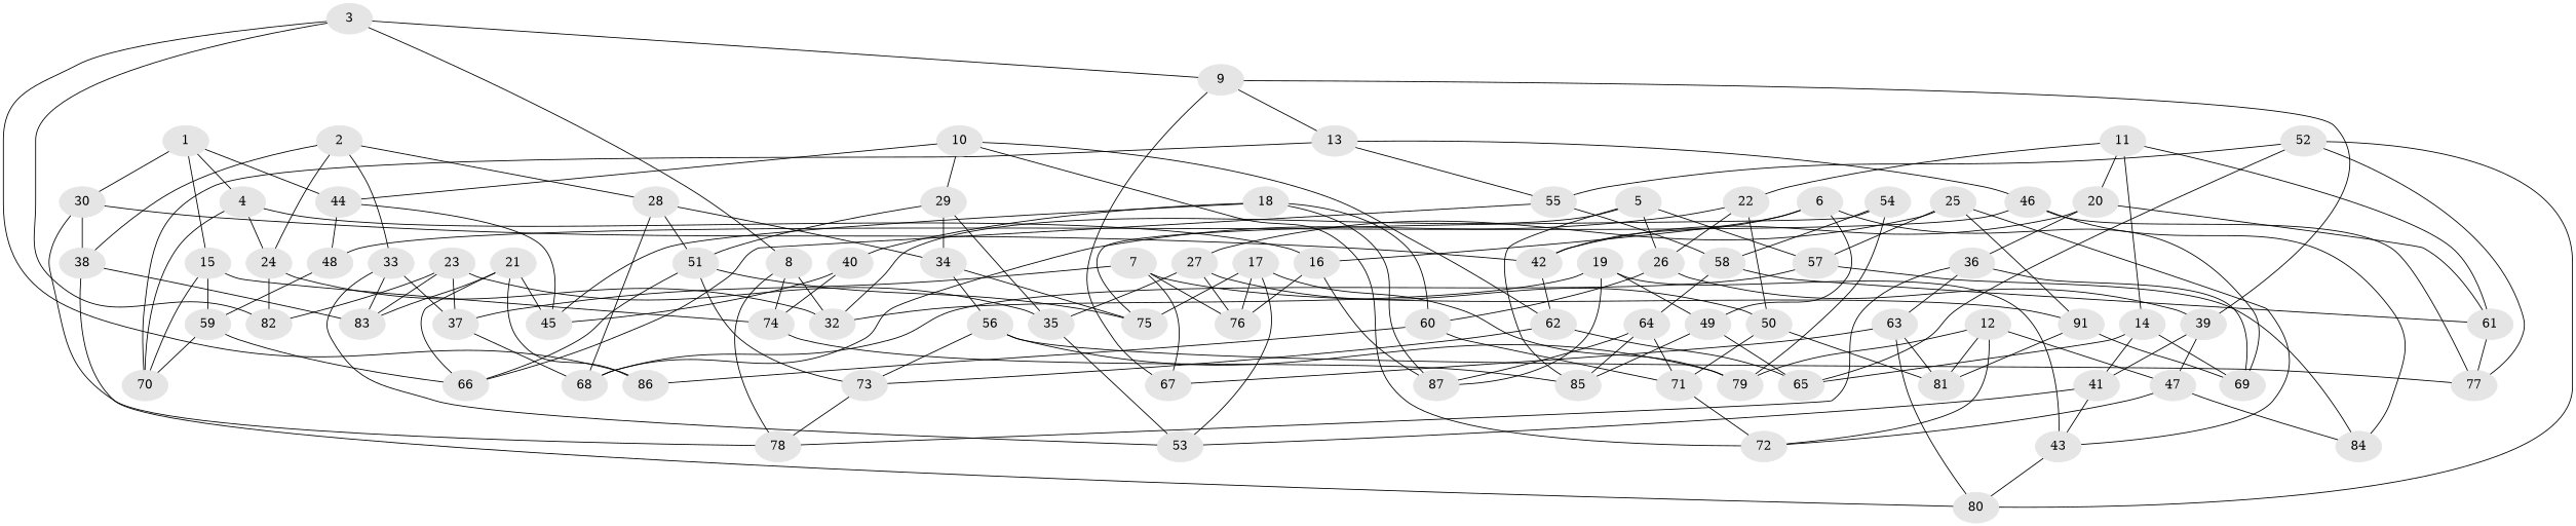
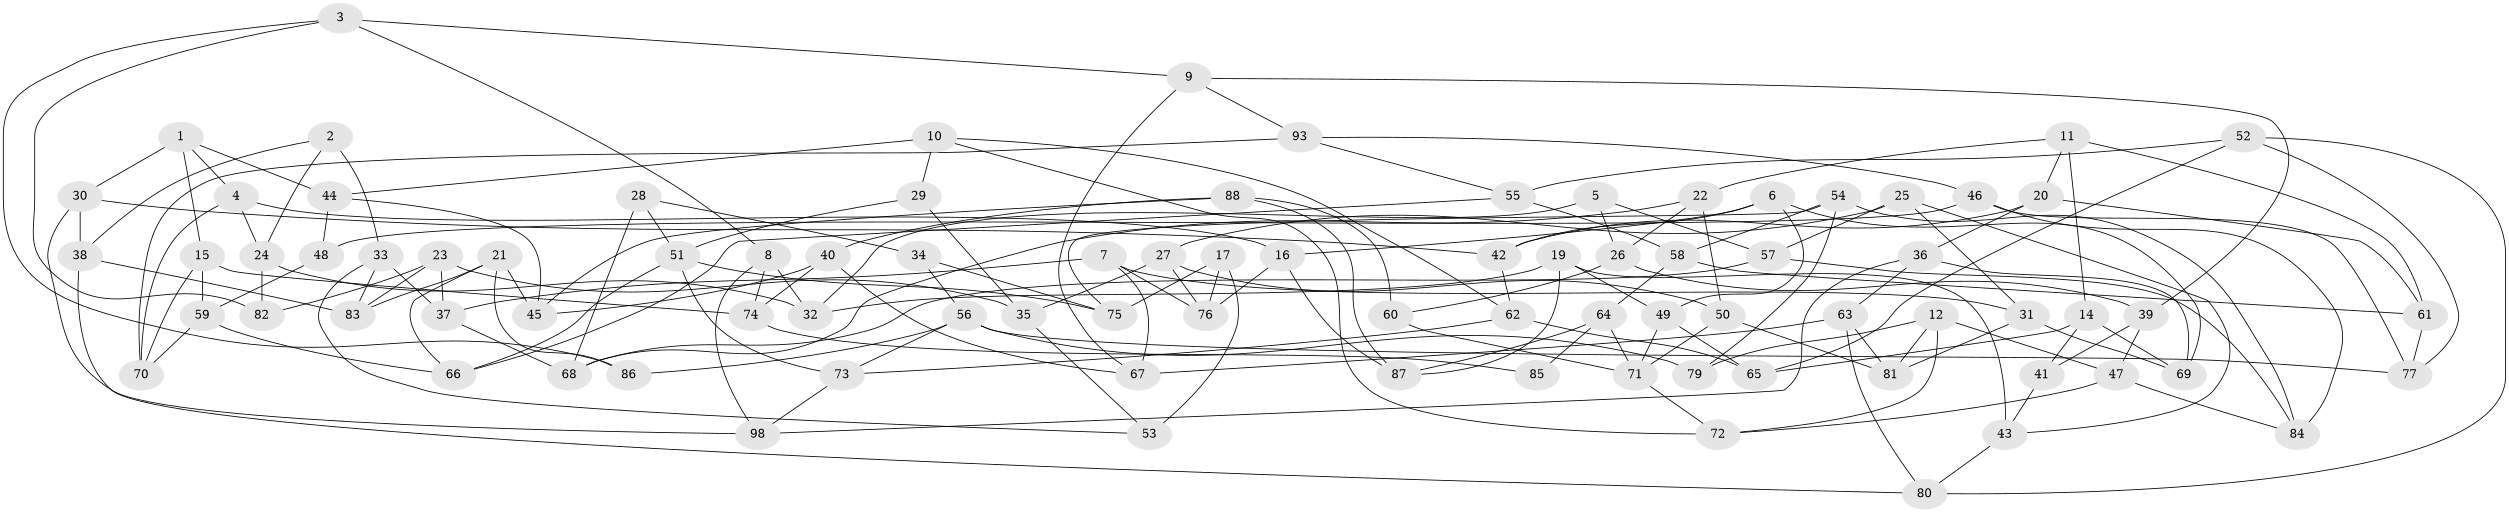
  graph {
    node [color=gray90 style=filled]
    1
    4
    15
    30
    44
    24
    16
    70
    74
    59
    38
    42
-   78
+   78 [label=98]
    45
    48
    2
    28
    33
    82
    32
    68
    34
    51
    37
    53
    83
    80
    3
    8
    9
    86
    67
-   13
+   13 [label=93]
    39
    76
    87
    5
    26
    57
    85
    60
    84
    6
    49
    69
    62
    65
    7
-   31 [label=91]
+   31
    81
    46
    55
    47
    41
    10
    29
    72
    35
    73
    11
    14
    20
    22
    61
    36
    50
    77
    12
    79
    66
    58
    43
    17
    75
-   18
+   18 [label=88]
    40
    71
    19
    63
    21
    23
    25
    27
    56
    52
    54
    64
    1 -- 4
    1 -- 15
    1 -- 30
    1 -- 44
    4 -- 24
    4 -- 16
    4 -- 70
    15 -- 70
    15 -- 74
    15 -- 59
    30 -- 38
    30 -- 42
    30 -- 78
    44 -- 45
    44 -- 48
    24 -- 82
    24 -- 32
    16 -- 76
    16 -- 87
    74 -- 85
    59 -- 70
    59 -- 66
    38 -- 83
    38 -- 80
    42 -- 62
    48 -- 59
    2 -- 24
    2 -- 38
-   2 -- 28
    2 -- 33
    28 -- 68
    28 -- 34
    28 -- 51
    33 -- 37
    33 -- 53
    33 -- 83
    34 -- 75
    34 -- 56
    51 -- 73
    51 -- 66
    51 -- 75
    37 -- 68
    3 -- 82
    3 -- 8
    3 -- 9
    3 -- 86
    8 -- 74
    8 -- 78
    8 -- 32
    9 -- 67
    9 -- 13
    9 -- 39
    13 -- 70
    13 -- 46
    13 -- 55
    39 -- 47
    39 -- 41
    5 -- 32
    5 -- 26
    5 -- 57
-   5 -- 85
    26 -- 39
    26 -- 60
    57 -- 68
    57 -- 84
-   60 -- 86
+   56 -- 86
    60 -- 71
    6 -- 16
    6 -- 42
    6 -- 49
    6 -- 69
-   49 -- 85
+   49 -- 71
    49 -- 65
    62 -- 65
    62 -- 73
    7 -- 37
    7 -- 67
    7 -- 76
    7 -- 31
    31 -- 69
    31 -- 81
    46 -- 48
    46 -- 84
    46 -- 77
    55 -- 66
    55 -- 58
    47 -- 84
    47 -- 72
-   41 -- 53
    41 -- 43
    10 -- 44
    10 -- 62
    10 -- 29
    10 -- 72
-   29 -- 34
    29 -- 51
    29 -- 35
    35 -- 53
    73 -- 78
    11 -- 14
    11 -- 20
    11 -- 22
    11 -- 61
    14 -- 69
    14 -- 65
    14 -- 41
    20 -- 42
    20 -- 61
    20 -- 36
    22 -- 68
    22 -- 26
    22 -- 50
    61 -- 77
    36 -- 78
    36 -- 69
    36 -- 63
    50 -- 81
    50 -- 71
    12 -- 81
    12 -- 47
    12 -- 72
    12 -- 79
    58 -- 61
    58 -- 64
    43 -- 80
    17 -- 53
    17 -- 76
-   17 -- 79
    17 -- 75
    18 -- 45
    18 -- 87
    18 -- 60
    18 -- 40
    40 -- 74
    40 -- 45
+   40 -- 67
    71 -- 72
    19 -- 32
    19 -- 87
    19 -- 49
    19 -- 43
    63 -- 80
    63 -- 67
    63 -- 81
    21 -- 45
    21 -- 83
    21 -- 86
    21 -- 66
    23 -- 82
    23 -- 37
    23 -- 83
    23 -- 35
    25 -- 57
    25 -- 31
    25 -- 43
    25 -- 27
    27 -- 76
    27 -- 35
    27 -- 50
    56 -- 73
    56 -- 77
    56 -- 79
    52 -- 80
    52 -- 65
    52 -- 55
    52 -- 77
+   54 -- 84
    54 -- 79
    54 -- 58
    54 -- 75
    64 -- 87
    64 -- 85
    64 -- 71
  }
